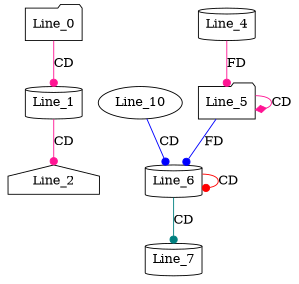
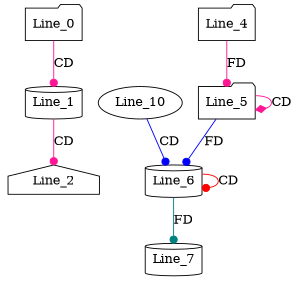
  digraph {
    node [shape=cylinder]
    edge [arrowhead=dot color=deeppink]
    Line_0 [shape=folder]
    Line_1
    Line_2 [shape=house]
    Line_5 [shape=folder]
    Line_6
    Line_7
-   Line_4
+   Line_4 [shape=folder]
    Line_10 [shape=ellipse]
    Line_0 -> Line_1 [label=CD]
    Line_1 -> Line_2 [label=CD]
    Line_5 -> Line_5 [arrowhead=diamond label=CD]
    Line_5 -> Line_6 [color=blue label=FD]
    Line_6 -> Line_6 [color=red label=CD]
-   Line_6 -> Line_7 [color=teal label=CD]
+   Line_6 -> Line_7 [color=teal label=FD]
    Line_4 -> Line_5 [label=FD]
    Line_10 -> Line_6 [color=blue label=CD]
  }
